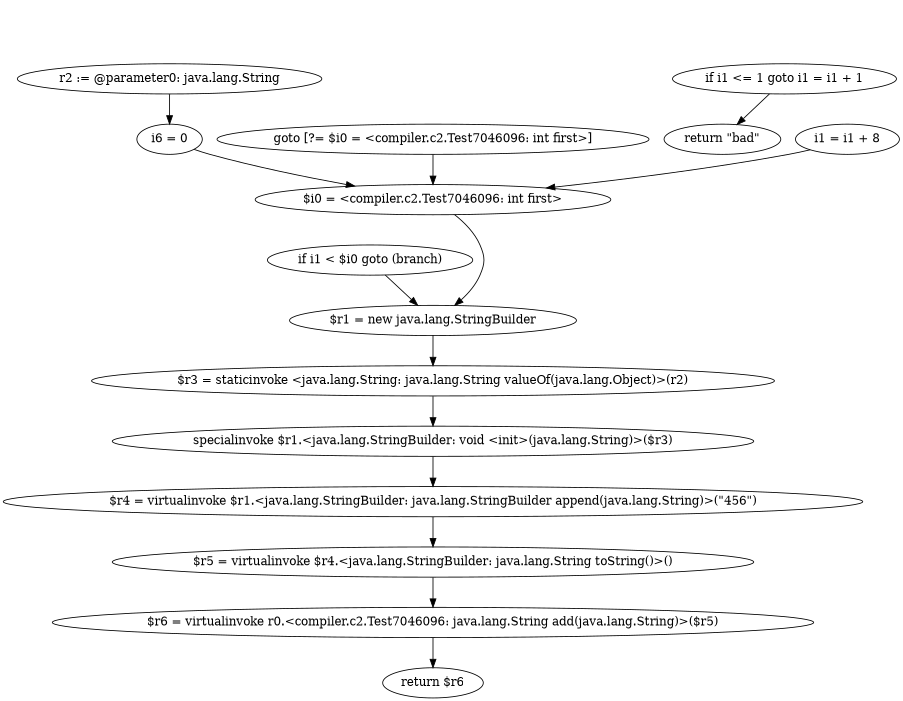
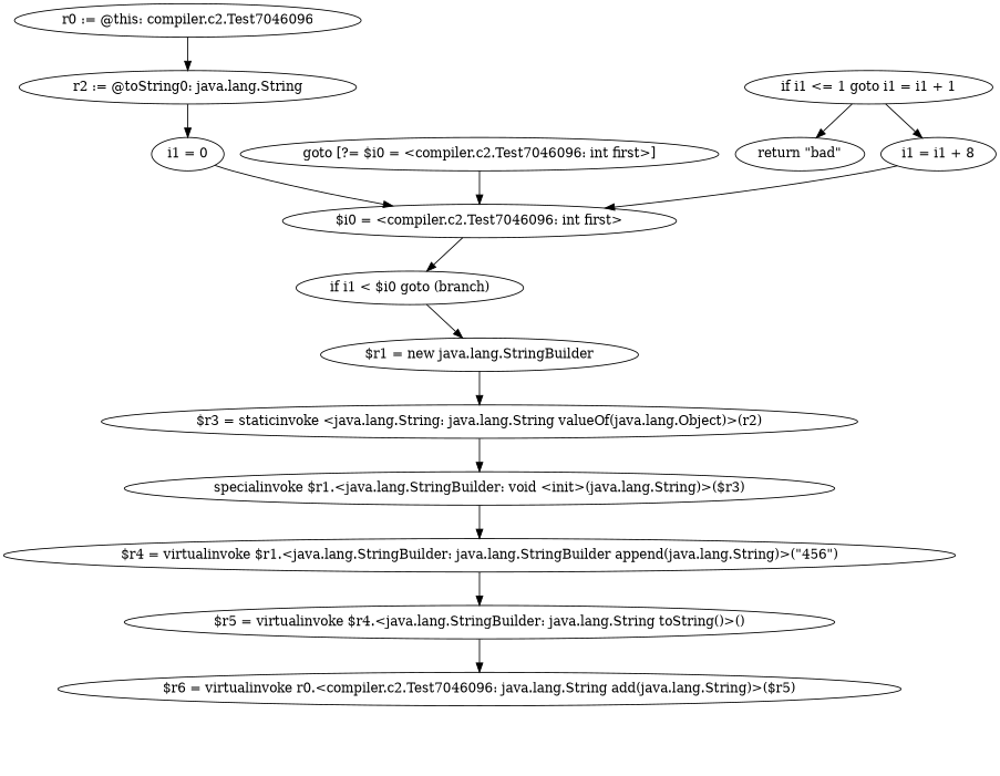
  digraph {
-   "r2 := @parameter0: java.lang.String"
-   "i1 = 0" [label="i6 = 0"]
+   "r0 := @this: compiler.c2.Test7046096"
+   "r2 := @parameter0: java.lang.String" [label="r2 := @toString0: java.lang.String"]
+   "i1 = 0"
    "$i0 = <compiler.c2.Test7046096: int first>"
    "goto [?= $i0 = <compiler.c2.Test7046096: int first>]"
    "if i1 < $i0 goto (branch)"
    "if i1 <= 1 goto i1 = i1 + 1"
    "return \"bad\""
    n9 [label="i1 = i1 + 8"]
    "$r1 = new java.lang.StringBuilder"
    "$r3 = staticinvoke <java.lang.String: java.lang.String valueOf(java.lang.Object)>(r2)"
    "specialinvoke $r1.<java.lang.StringBuilder: void <init>(java.lang.String)>($r3)"
    "$r4 = virtualinvoke $r1.<java.lang.StringBuilder: java.lang.StringBuilder append(java.lang.String)>(\"456\")"
    "$r5 = virtualinvoke $r4.<java.lang.StringBuilder: java.lang.String toString()>()"
    "$r6 = virtualinvoke r0.<compiler.c2.Test7046096: java.lang.String add(java.lang.String)>($r5)"
-   "return $r6"
+   "r0 := @this: compiler.c2.Test7046096" -> "r2 := @parameter0: java.lang.String"
    "r2 := @parameter0: java.lang.String" -> "i1 = 0"
    "i1 = 0" -> "$i0 = <compiler.c2.Test7046096: int first>"
-   "$i0 = <compiler.c2.Test7046096: int first>" -> "$r1 = new java.lang.StringBuilder"
+   "$i0 = <compiler.c2.Test7046096: int first>" -> "if i1 < $i0 goto (branch)"
    "goto [?= $i0 = <compiler.c2.Test7046096: int first>]" -> "$i0 = <compiler.c2.Test7046096: int first>"
    "if i1 < $i0 goto (branch)" -> "$r1 = new java.lang.StringBuilder"
    "if i1 <= 1 goto i1 = i1 + 1" -> "return \"bad\""
+   "if i1 <= 1 goto i1 = i1 + 1" -> n9
    n9 -> "$i0 = <compiler.c2.Test7046096: int first>"
    "$r1 = new java.lang.StringBuilder" -> "$r3 = staticinvoke <java.lang.String: java.lang.String valueOf(java.lang.Object)>(r2)"
    "$r3 = staticinvoke <java.lang.String: java.lang.String valueOf(java.lang.Object)>(r2)" -> "specialinvoke $r1.<java.lang.StringBuilder: void <init>(java.lang.String)>($r3)"
    "specialinvoke $r1.<java.lang.StringBuilder: void <init>(java.lang.String)>($r3)" -> "$r4 = virtualinvoke $r1.<java.lang.StringBuilder: java.lang.StringBuilder append(java.lang.String)>(\"456\")"
    "$r4 = virtualinvoke $r1.<java.lang.StringBuilder: java.lang.StringBuilder append(java.lang.String)>(\"456\")" -> "$r5 = virtualinvoke $r4.<java.lang.StringBuilder: java.lang.String toString()>()"
    "$r5 = virtualinvoke $r4.<java.lang.StringBuilder: java.lang.String toString()>()" -> "$r6 = virtualinvoke r0.<compiler.c2.Test7046096: java.lang.String add(java.lang.String)>($r5)"
-   "$r6 = virtualinvoke r0.<compiler.c2.Test7046096: java.lang.String add(java.lang.String)>($r5)" -> "return $r6"
  }
